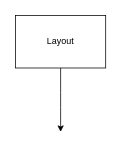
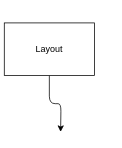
  <mxCell id="0" />
  <mxCell id="1" parent="0" />
  <mxCell id="2" value="" style="edgeStyle=orthogonalEdgeStyle;orthogonalLoop=1;jettySize=auto;html=1;" edge="1" parent="1" source="3"><mxGeometry relative="1" as="geometry"><mxPoint x="80" y="175" as="targetPoint" /></mxGeometry></mxCell>
- <mxCell id="3" value="Layout" style="rounded=0;whiteSpace=wrap;html=1;" vertex="1" parent="1"><mxGeometry x="20" y="20" width="120" height="70" as="geometry" /></mxCell>
+ <mxCell id="3" value="Layout" style="rounded=0;whiteSpace=wrap;html=1;" vertex="1" parent="1"><mxGeometry x="5" y="30" width="120" height="70" as="geometry" /></mxCell>
